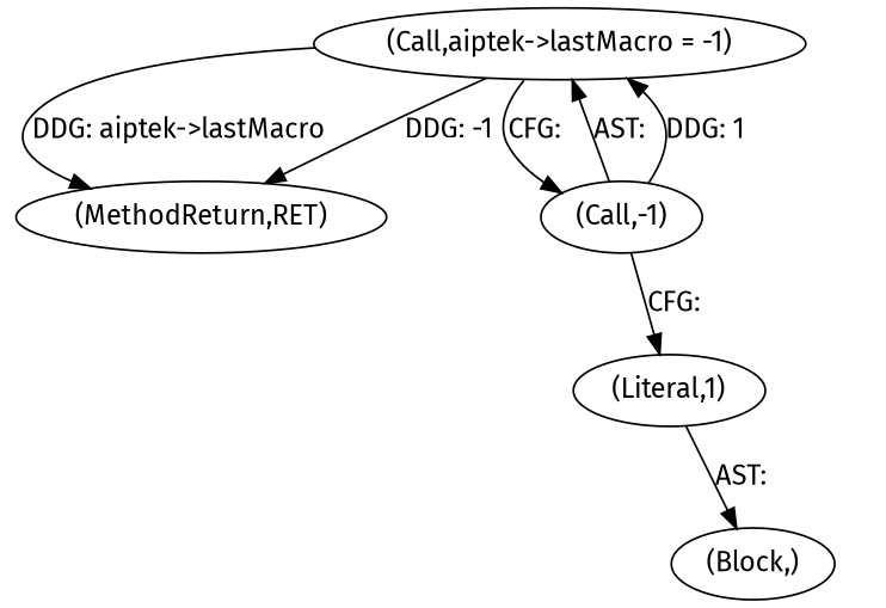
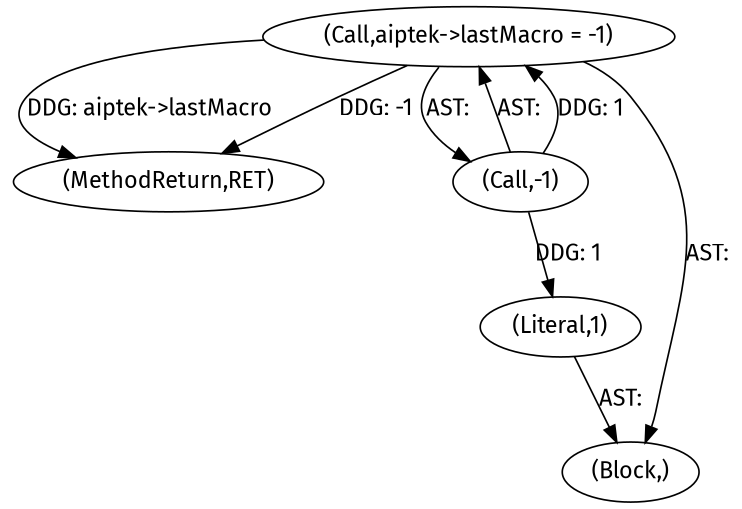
  digraph {
    fontname="Fira Sans"
    node [fontname="Fira Sans"]
    edge [fontname="Fira Sans"]
    n1 [label="(Call,aiptek->lastMacro = -1)"]
    n2 [label="(Call,-1)"]
    n3 [label="(MethodReturn,RET)"]
    n4 [label="(Block,)"]
    n5 [label="(Literal,1)"]
-   n1 -> n2 [label="CFG: "]
+   n1 -> n2 [label="AST: "]
    n1 -> n3 [label="DDG: aiptek->lastMacro"]
    n1 -> n3 [label="DDG: -1"]
+   n1 -> n4 [label="AST: "]
    n2 -> n1 [label="AST: "]
    n2 -> n1 [label="DDG: 1"]
-   n2 -> n5 [label="CFG: "]
+   n2 -> n5 [label="DDG: 1"]
    n5 -> n4 [label="AST: "]
  }
